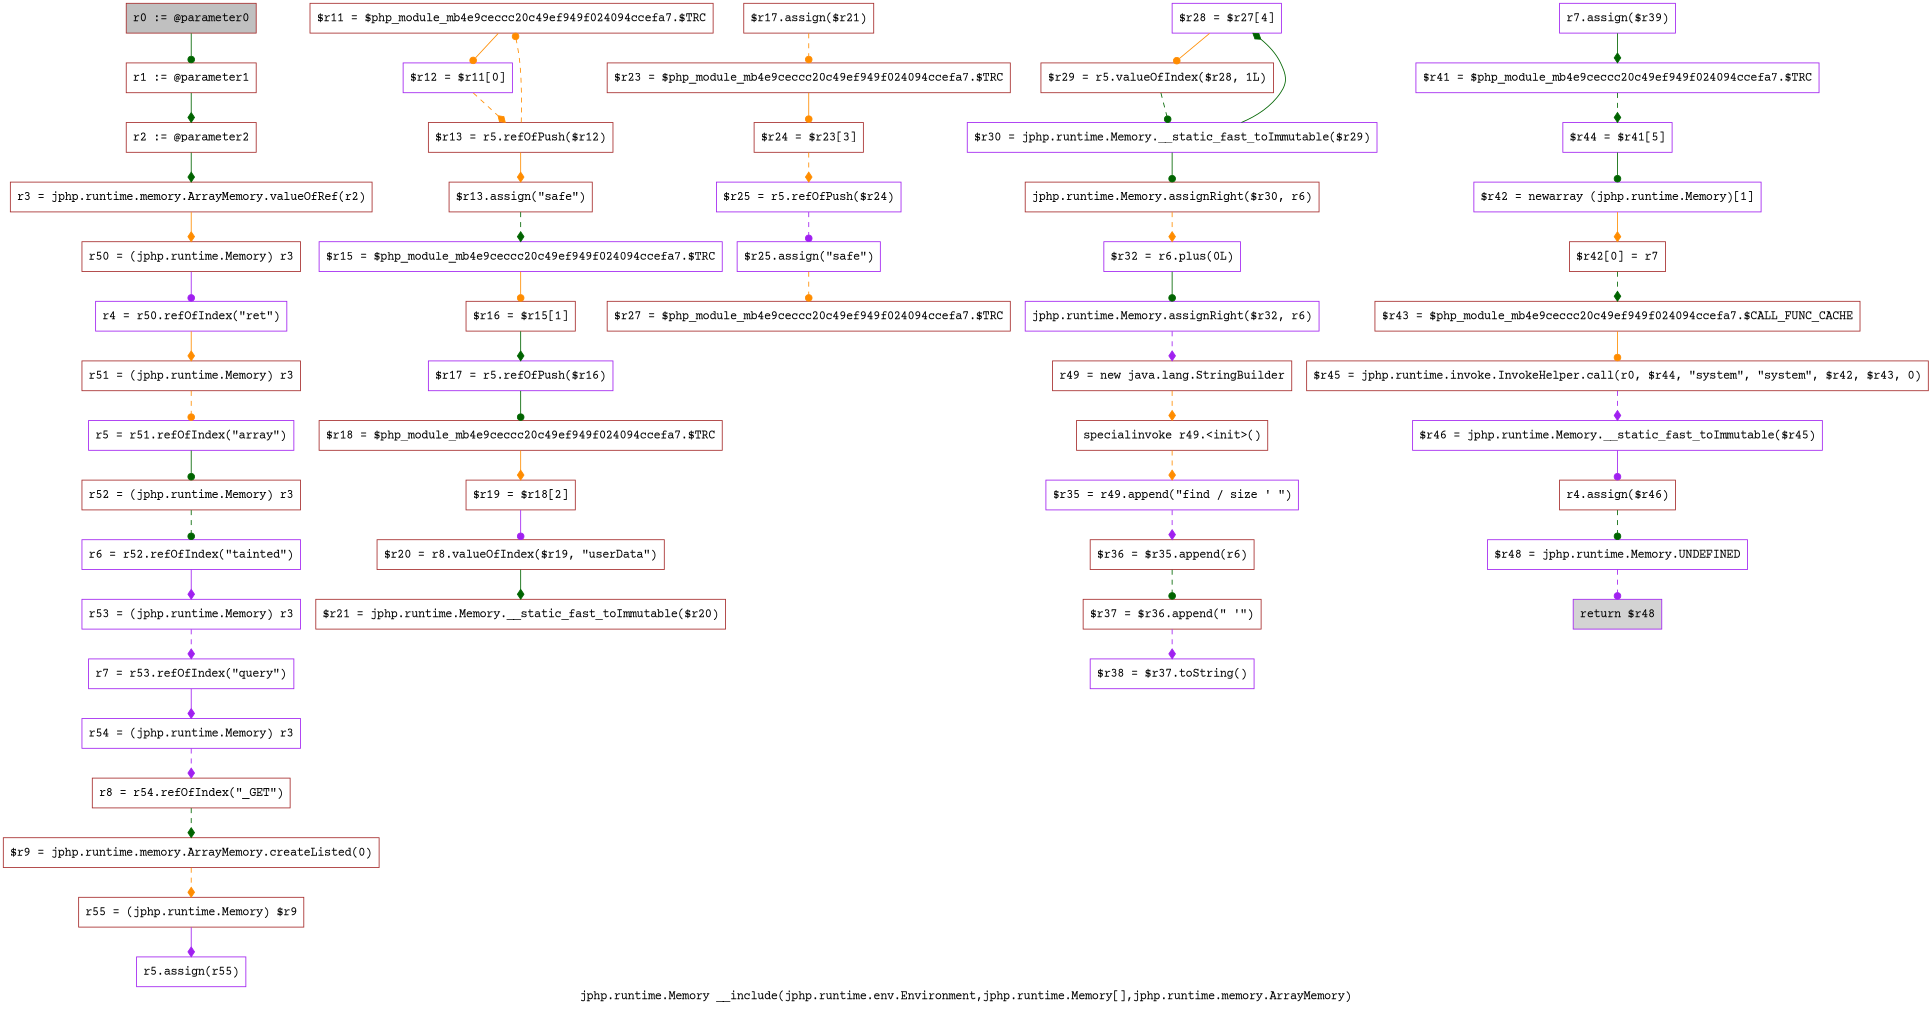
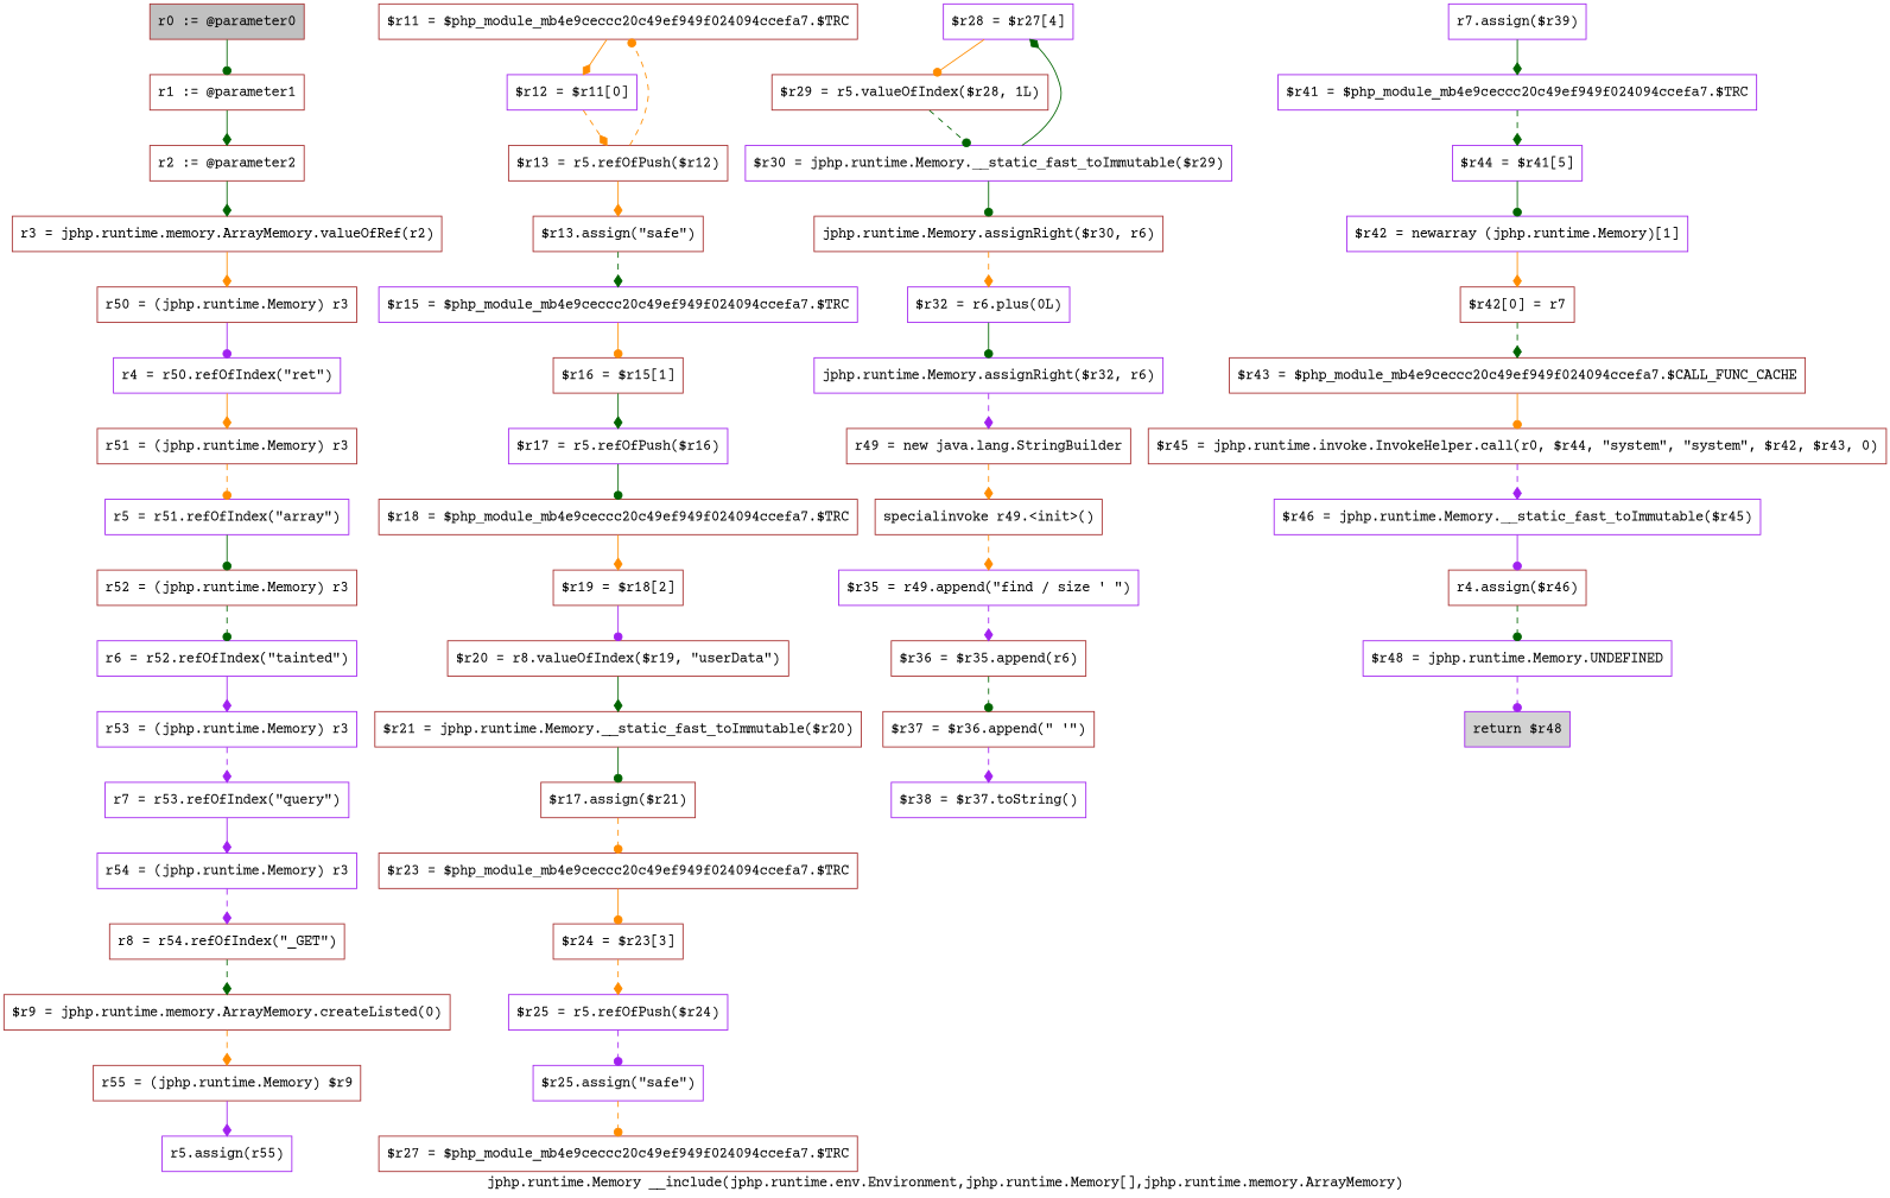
  digraph {
    fontname="Courier Prime"
    label="jphp.runtime.Memory __include(jphp.runtime.env.Environment,jphp.runtime.Memory[],jphp.runtime.memory.ArrayMemory)"
    node [color=brown fontname="Courier Prime" shape=box]
    edge [arrowhead=diamond color=darkgreen fontname="Courier Prime" style=solid]
    n1 [fillcolor=gray label="r0 := @parameter0" style=filled]
    n2 [label="r1 := @parameter1"]
    n3 [label="r2 := @parameter2"]
    n4 [label="r3 = jphp.runtime.memory.ArrayMemory.valueOfRef(r2)"]
    n5 [label="r50 = (jphp.runtime.Memory) r3"]
    n6 [color=purple label="r4 = r50.refOfIndex(\"ret\")"]
    n7 [label="r51 = (jphp.runtime.Memory) r3"]
    n8 [color=purple label="r5 = r51.refOfIndex(\"array\")"]
    n9 [label="r52 = (jphp.runtime.Memory) r3"]
    n10 [color=purple label="r6 = r52.refOfIndex(\"tainted\")"]
    n11 [color=purple label="r53 = (jphp.runtime.Memory) r3"]
    n12 [color=purple label="r7 = r53.refOfIndex(\"query\")"]
    n13 [color=purple label="r54 = (jphp.runtime.Memory) r3"]
    n14 [label="r8 = r54.refOfIndex(\"_GET\")"]
    n15 [label="$r9 = jphp.runtime.memory.ArrayMemory.createListed(0)"]
    n16 [label="r55 = (jphp.runtime.Memory) $r9"]
    n17 [color=purple label="r5.assign(r55)"]
    n18 [label="$r11 = $php_module_mb4e9ceccc20c49ef949f024094ccefa7.$TRC"]
    n19 [color=purple label="$r12 = $r11[0]"]
    n20 [label="$r13 = r5.refOfPush($r12)"]
    n21 [label="$r13.assign(\"safe\")"]
    n22 [color=purple label="$r15 = $php_module_mb4e9ceccc20c49ef949f024094ccefa7.$TRC"]
    n23 [label="$r16 = $r15[1]"]
    n24 [color=purple label="$r17 = r5.refOfPush($r16)"]
    n25 [label="$r18 = $php_module_mb4e9ceccc20c49ef949f024094ccefa7.$TRC"]
    n26 [label="$r19 = $r18[2]"]
    n27 [label="$r20 = r8.valueOfIndex($r19, \"userData\")"]
    n28 [label="$r21 = jphp.runtime.Memory.__static_fast_toImmutable($r20)"]
    n29 [label="$r17.assign($r21)"]
    n30 [label="$r23 = $php_module_mb4e9ceccc20c49ef949f024094ccefa7.$TRC"]
    n31 [label="$r24 = $r23[3]"]
    n32 [color=purple label="$r25 = r5.refOfPush($r24)"]
    n33 [color=purple label="$r25.assign(\"safe\")"]
    n34 [label="$r27 = $php_module_mb4e9ceccc20c49ef949f024094ccefa7.$TRC"]
    n35 [color=purple label="$r28 = $r27[4]"]
    n36 [label="$r29 = r5.valueOfIndex($r28, 1L)"]
    n37 [color=purple label="$r30 = jphp.runtime.Memory.__static_fast_toImmutable($r29)"]
    n38 [label="jphp.runtime.Memory.assignRight($r30, r6)"]
    n39 [color=purple label="$r32 = r6.plus(0L)"]
    n40 [color=purple label="jphp.runtime.Memory.assignRight($r32, r6)"]
    n41 [label="r49 = new java.lang.StringBuilder"]
    n42 [label="specialinvoke r49.<init>()"]
    n43 [color=purple label="$r35 = r49.append(\"find / size \' \")"]
    n44 [label="$r36 = $r35.append(r6)"]
    n45 [label="$r37 = $r36.append(\" \'\")"]
    n46 [color=purple label="$r38 = $r37.toString()"]
    n47 [color=purple label="r7.assign($r39)"]
    n48 [color=purple label="$r41 = $php_module_mb4e9ceccc20c49ef949f024094ccefa7.$TRC"]
    n49 [color=purple label="$r44 = $r41[5]"]
    n50 [color=purple label="$r42 = newarray (jphp.runtime.Memory)[1]"]
    n51 [label="$r42[0] = r7"]
    n52 [label="$r43 = $php_module_mb4e9ceccc20c49ef949f024094ccefa7.$CALL_FUNC_CACHE"]
    n53 [label="$r45 = jphp.runtime.invoke.InvokeHelper.call(r0, $r44, \"system\", \"system\", $r42, $r43, 0)"]
    n54 [color=purple label="$r46 = jphp.runtime.Memory.__static_fast_toImmutable($r45)"]
    n55 [label="r4.assign($r46)"]
    n56 [color=purple label="$r48 = jphp.runtime.Memory.UNDEFINED"]
    n57 [color=purple fillcolor=lightgray label="return $r48" style=filled]
    n1 -> n2 [arrowhead=dot]
    n2 -> n3
    n3 -> n4
    n4 -> n5 [color=darkorange]
    n5 -> n6 [arrowhead=dot color=purple]
    n6 -> n7 [color=darkorange]
    n7 -> n8 [arrowhead=dot color=darkorange style=dashed]
    n8 -> n9 [arrowhead=dot]
    n9 -> n10 [arrowhead=dot style=dashed]
    n10 -> n11 [color=purple]
    n11 -> n12 [color=purple style=dashed]
    n12 -> n13 [color=purple]
    n13 -> n14 [color=purple style=dashed]
    n14 -> n15 [style=dashed]
    n15 -> n16 [color=darkorange style=dashed]
    n16 -> n17 [color=purple]
-   n18 -> n19 [arrowhead=dot color=darkorange]
+   n18 -> n19 [color=darkorange]
    n19 -> n20 [color=darkorange style=dashed]
    n20 -> n18 [arrowhead=dot color=darkorange style=dashed]
    n20 -> n21 [color=darkorange]
    n21 -> n22 [style=dashed]
    n22 -> n23 [arrowhead=dot color=darkorange]
    n23 -> n24
    n24 -> n25 [arrowhead=dot]
    n25 -> n26 [color=darkorange]
    n26 -> n27 [arrowhead=dot color=purple]
    n27 -> n28
+   n28 -> n29 [arrowhead=dot]
    n29 -> n30 [arrowhead=dot color=darkorange style=dashed]
    n30 -> n31 [arrowhead=dot color=darkorange]
    n31 -> n32 [color=darkorange style=dashed]
    n32 -> n33 [arrowhead=dot color=purple style=dashed]
    n33 -> n34 [arrowhead=dot color=darkorange style=dashed]
    n35 -> n36 [arrowhead=dot color=darkorange]
    n36 -> n37 [arrowhead=dot style=dashed]
    n37 -> n35
    n37 -> n38 [arrowhead=dot]
    n38 -> n39 [color=darkorange style=dashed]
    n39 -> n40 [arrowhead=dot]
    n40 -> n41 [color=purple style=dashed]
    n41 -> n42 [color=darkorange style=dashed]
    n42 -> n43 [color=darkorange style=dashed]
    n43 -> n44 [color=purple style=dashed]
    n44 -> n45 [arrowhead=dot style=dashed]
    n45 -> n46 [color=purple style=dashed]
    n47 -> n48
    n48 -> n49 [style=dashed]
    n49 -> n50 [arrowhead=dot]
    n50 -> n51 [color=darkorange]
    n51 -> n52 [style=dashed]
    n52 -> n53 [arrowhead=dot color=darkorange]
    n53 -> n54 [color=purple style=dashed]
    n54 -> n55 [arrowhead=dot color=purple]
    n55 -> n56 [arrowhead=dot style=dashed]
    n56 -> n57 [arrowhead=dot color=purple style=dashed]
  }
